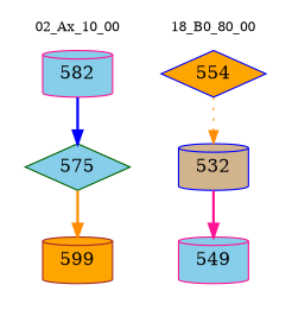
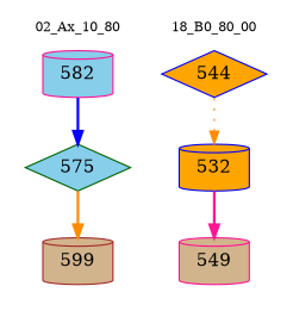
  digraph {
    node [color=deeppink fillcolor=skyblue shape=cylinder style=filled]
    edge [color=darkorange style=bold]
    n1 [label=582]
    n2 [color=darkgreen label=575 shape=diamond]
-   n3 [color=brown fillcolor=orange label=599]
-   n4 [color=blue fillcolor=orange label=554 shape=diamond]
-   n5 [color=blue fillcolor=tan label=532]
-   n6 [label=549]
+   n3 [color=brown fillcolor=tan label=599]
+   n4 [color=blue fillcolor=orange label=544 shape=diamond]
+   n5 [color=blue fillcolor=orange label=532]
+   n6 [fillcolor=tan label=549]
    subgraph cluster_1 {
      color=white
      fontsize=10
-     label="02_Ax_10_00"
+     label="02_Ax_10_80"
      n1
      n2
      n3
    }
    subgraph cluster_2 {
      color=white
      fontsize=10
      label="18_B0_80_00"
      n4
      n5
      n6
    }
    n1 -> n2 [color=blue]
    n2 -> n3
    n4 -> n5 [style=dotted]
    n5 -> n6 [color=deeppink]
  }
